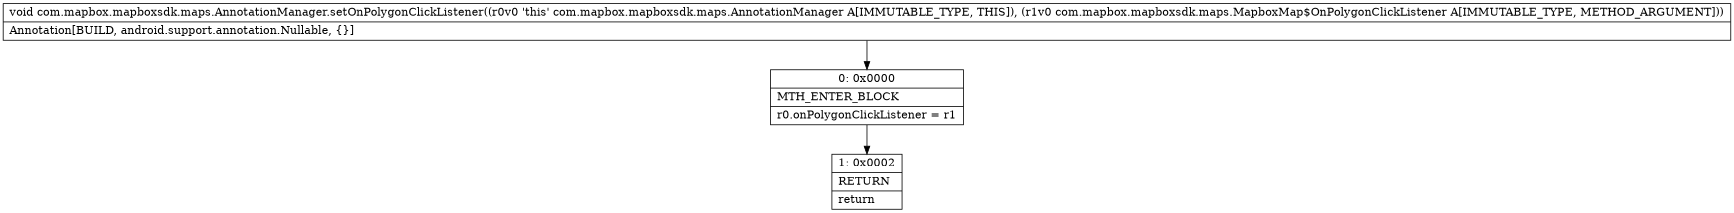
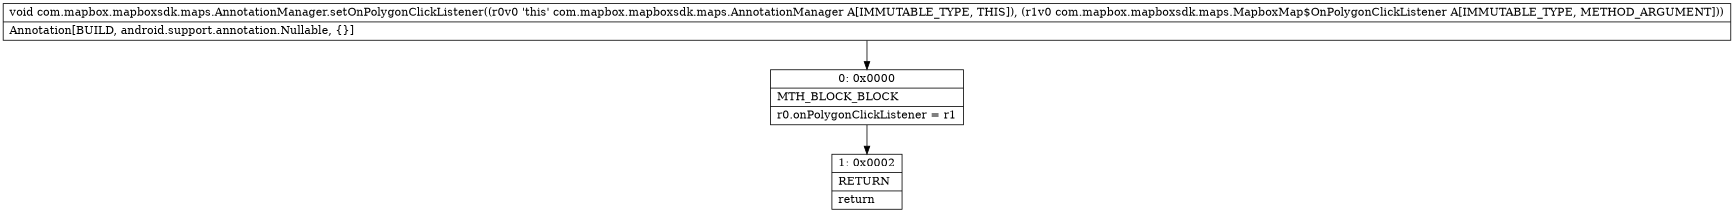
  digraph {
    node [shape=record]
-   n1 [label="{0\:\ 0x0000|MTH_ENTER_BLOCK\l|r0.onPolygonClickListener = r1\l}"]
+   n1 [label="{0\:\ 0x0000|MTH_BLOCK_BLOCK\l|r0.onPolygonClickListener = r1\l}"]
    n2 [label="{1\:\ 0x0002|RETURN\l|return\l}"]
    n3 [label="{void com.mapbox.mapboxsdk.maps.AnnotationManager.setOnPolygonClickListener((r0v0 'this' com.mapbox.mapboxsdk.maps.AnnotationManager A[IMMUTABLE_TYPE, THIS]), (r1v0 com.mapbox.mapboxsdk.maps.MapboxMap$OnPolygonClickListener A[IMMUTABLE_TYPE, METHOD_ARGUMENT]))  | Annotation[BUILD, android.support.annotation.Nullable, \{\}]\l}"]
    n1 -> n2
    n3 -> n1
  }
